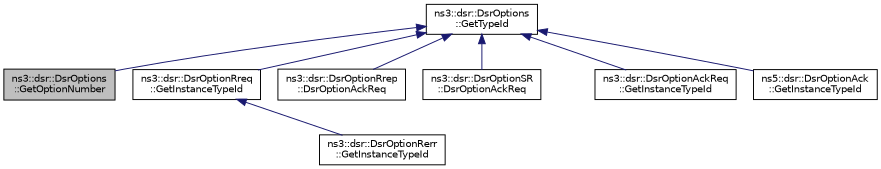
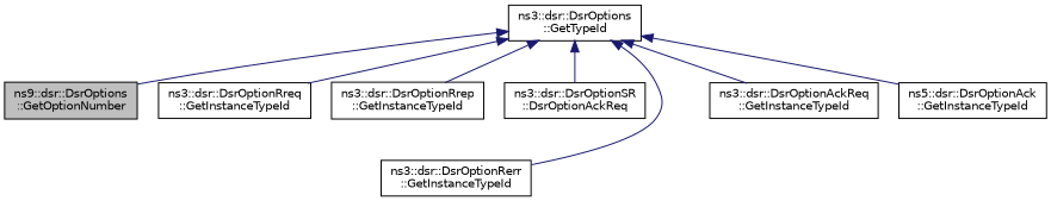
  digraph {
    rankdir=TB
    node [color=black fillcolor=white fontname=Helvetica fontsize=10 shape=record style=filled]
    edge [color=midnightblue dir=back fontname=Helvetica fontsize=10 labelfontname=Helvetica labelfontsize=10 style=solid]
-   n1 [fillcolor=grey75 fontcolor=black height=0.2 label="ns3::dsr::DsrOptions\l::GetOptionNumber" width=0.4]
+   n1 [fillcolor=grey75 fontcolor=black height=0.2 label="ns9::dsr::DsrOptions\l::GetOptionNumber" width=0.4]
    n2 [height=0.2 label="ns3::dsr::DsrOptions\l::GetTypeId" width=0.4]
    n3 [height=0.2 label="ns3::dsr::DsrOptionRreq\l::GetInstanceTypeId" width=0.4]
-   n4 [height=0.2 label="ns3::dsr::DsrOptionRrep\l::DsrOptionAckReq" width=0.4]
+   n4 [height=0.2 label="ns3::dsr::DsrOptionRrep\l::GetInstanceTypeId" width=0.4]
    n5 [height=0.2 label="ns3::dsr::DsrOptionSR\l::DsrOptionAckReq" width=0.4]
    n6 [height=0.2 label="ns3::dsr::DsrOptionRerr\l::GetInstanceTypeId" width=0.4]
    n7 [height=0.2 label="ns3::dsr::DsrOptionAckReq\l::GetInstanceTypeId" width=0.4]
    n8 [height=0.2 label="ns5::dsr::DsrOptionAck\l::GetInstanceTypeId" width=0.4]
    n2 -> n1
    n2 -> n3
    n2 -> n4
    n2 -> n5
-   n3 -> n6
+   n2 -> n6
    n2 -> n7
    n2 -> n8
  }
